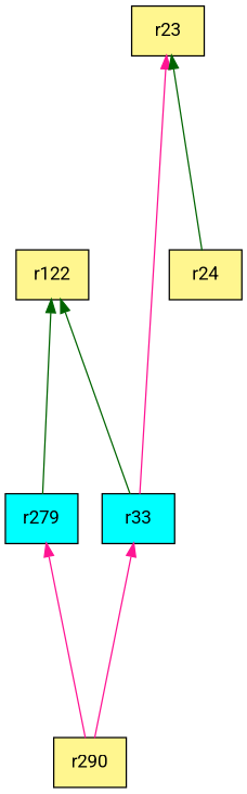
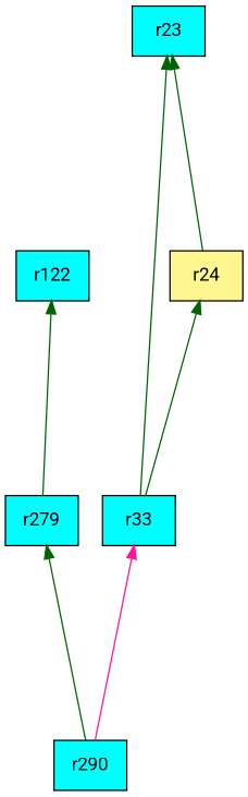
  digraph {
    fontname=Roboto
    rankdir=BT
    ranksep=2.0
    node [fillcolor=cyan fontname=Roboto shape=record style=filled]
    edge [color=deeppink fontname=Roboto]
-   n1 [fillcolor=khaki1 label="{r290}"]
+   n1 [label="{r290}"]
    n2 [label="{r279}"]
    n3 [label="{r33}"]
-   n4 [fillcolor=khaki1 label="{r122}"]
-   n5 [fillcolor=khaki1 label="{r23}"]
+   n4 [label="{r122}"]
+   n5 [label="{r23}"]
    n6 [fillcolor=khaki1 label="{r24}"]
-   n1 -> n2
+   n1 -> n2 [color=darkgreen]
    n1 -> n3
    n2 -> n4 [color=darkgreen]
-   n3 -> n5
-   n3 -> n4 [color=darkgreen]
+   n3 -> n5 [color=darkgreen]
+   n3 -> n6 [color=darkgreen]
    n6 -> n5 [color=darkgreen]
  }
